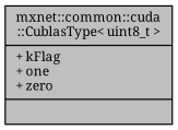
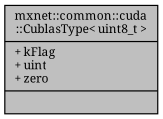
  digraph {
    fontname="Noto Serif"
-   n1 [color=black fillcolor=grey75 fontcolor=black fontname="Noto Serif" fontsize=10 height=0.2 label="{mxnet::common::cuda\l::CublasType\< uint8_t \>\n|+ kFlag\l+ one\l+ zero\l|}" shape=record style=filled width=0.4]
+   n1 [color=black fillcolor=grey75 fontcolor=black fontname="Noto Serif" fontsize=10 height=0.2 label="{mxnet::common::cuda\l::CublasType\< uint8_t \>\n|+ kFlag\l+ uint\l+ zero\l|}" shape=record style=filled width=0.4]
  }
